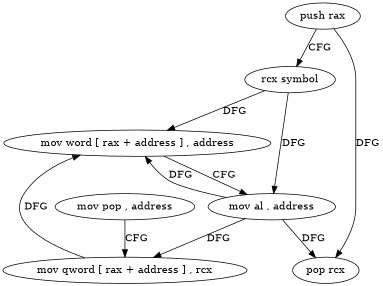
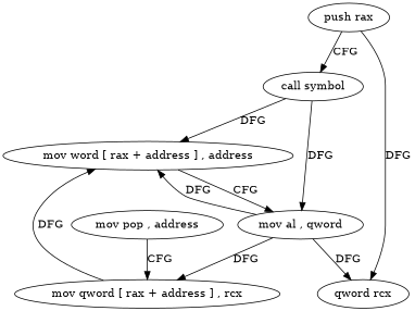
  digraph {
    n1 [label="push rax"]
-   n2 [label="rcx symbol"]
-   n3 [label="pop rcx"]
+   n2 [label="call symbol"]
+   n3 [label="qword rcx"]
    n4 [label="mov word [ rax + address ] , address"]
-   n5 [label="mov al , address"]
+   n5 [label="mov al , qword"]
    n6 [label="mov qword [ rax + address ] , rcx"]
    n7 [label="mov pop , address"]
    n1 -> n2 [label=CFG]
    n1 -> n3 [label=DFG]
    n2 -> n4 [label=DFG]
    n2 -> n5 [label=DFG]
    n4 -> n5 [label=CFG]
    n5 -> n3 [label=DFG]
    n5 -> n4 [label=DFG]
    n5 -> n6 [label=DFG]
    n6 -> n4 [label=DFG]
    n7 -> n6 [label=CFG]
  }
